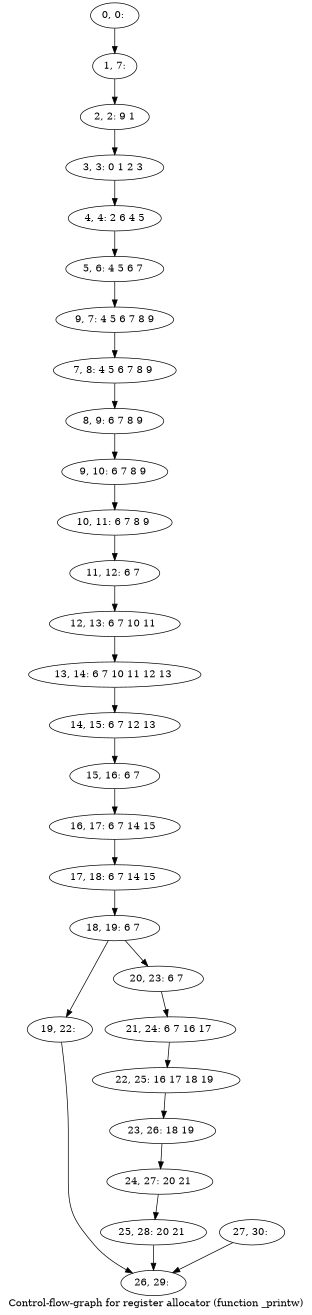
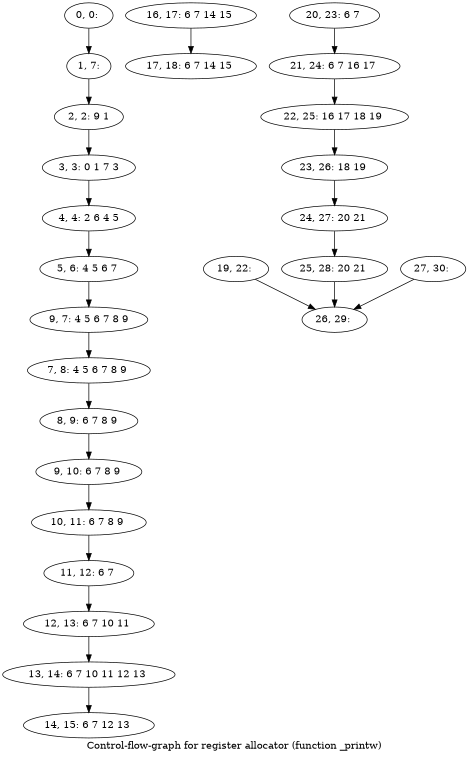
  digraph {
    label="Control-flow-graph for register allocator (function _printw)"
    n1 [label="0, 0: "]
    n2 [label="1, 7:"]
    n3 [label="2, 2: 9 1"]
-   n4 [label="3, 3: 0 1 2 3 "]
+   n4 [label="3, 3: 0 1 7 3"]
    n5 [label="4, 4: 2 6 4 5"]
    n6 [label="5, 6: 4 5 6 7 "]
    n7 [label="9, 7: 4 5 6 7 8 9"]
    n8 [label="7, 8: 4 5 6 7 8 9 "]
    n9 [label="8, 9: 6 7 8 9 "]
    n10 [label="9, 10: 6 7 8 9 "]
    n11 [label="10, 11: 6 7 8 9 "]
    n12 [label="11, 12: 6 7 "]
    n13 [label="12, 13: 6 7 10 11 "]
    n14 [label="13, 14: 6 7 10 11 12 13 "]
    n15 [label="14, 15: 6 7 12 13 "]
-   n16 [label="15, 16: 6 7 "]
    n17 [label="16, 17: 6 7 14 15 "]
    n18 [label="17, 18: 6 7 14 15 "]
-   n19 [label="18, 19: 6 7 "]
    n20 [label="19, 22: "]
    n21 [label="20, 23: 6 7 "]
    n22 [label="26, 29: "]
    n23 [label="21, 24: 6 7 16 17 "]
    n24 [label="22, 25: 16 17 18 19 "]
    n25 [label="23, 26: 18 19 "]
    n26 [label="24, 27: 20 21 "]
    n27 [label="25, 28: 20 21 "]
    n28 [label="27, 30: "]
    n1 -> n2
    n2 -> n3
    n3 -> n4
    n4 -> n5
    n5 -> n6
    n6 -> n7
    n7 -> n8
    n8 -> n9
    n9 -> n10
    n10 -> n11
    n11 -> n12
    n12 -> n13
    n13 -> n14
    n14 -> n15
-   n15 -> n16
-   n16 -> n17
    n17 -> n18
-   n18 -> n19
-   n19 -> n20
-   n19 -> n21
    n20 -> n22
    n21 -> n23
    n23 -> n24
    n24 -> n25
    n25 -> n26
    n26 -> n27
    n27 -> n22
    n28 -> n22
  }
